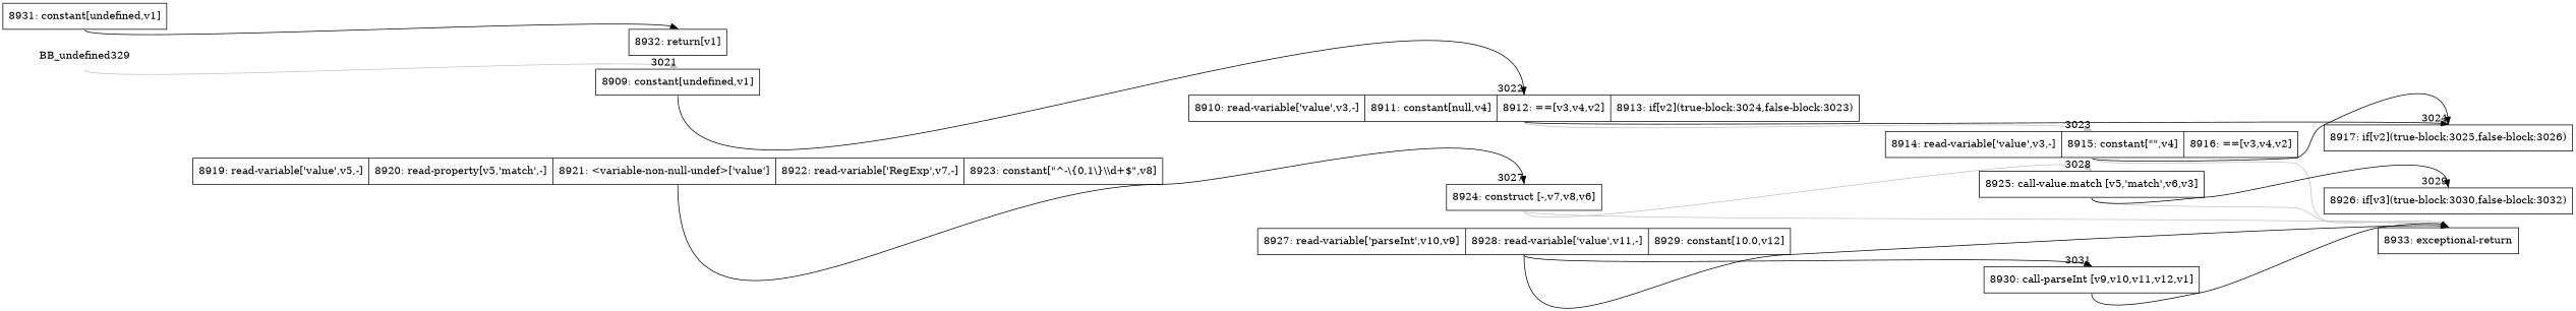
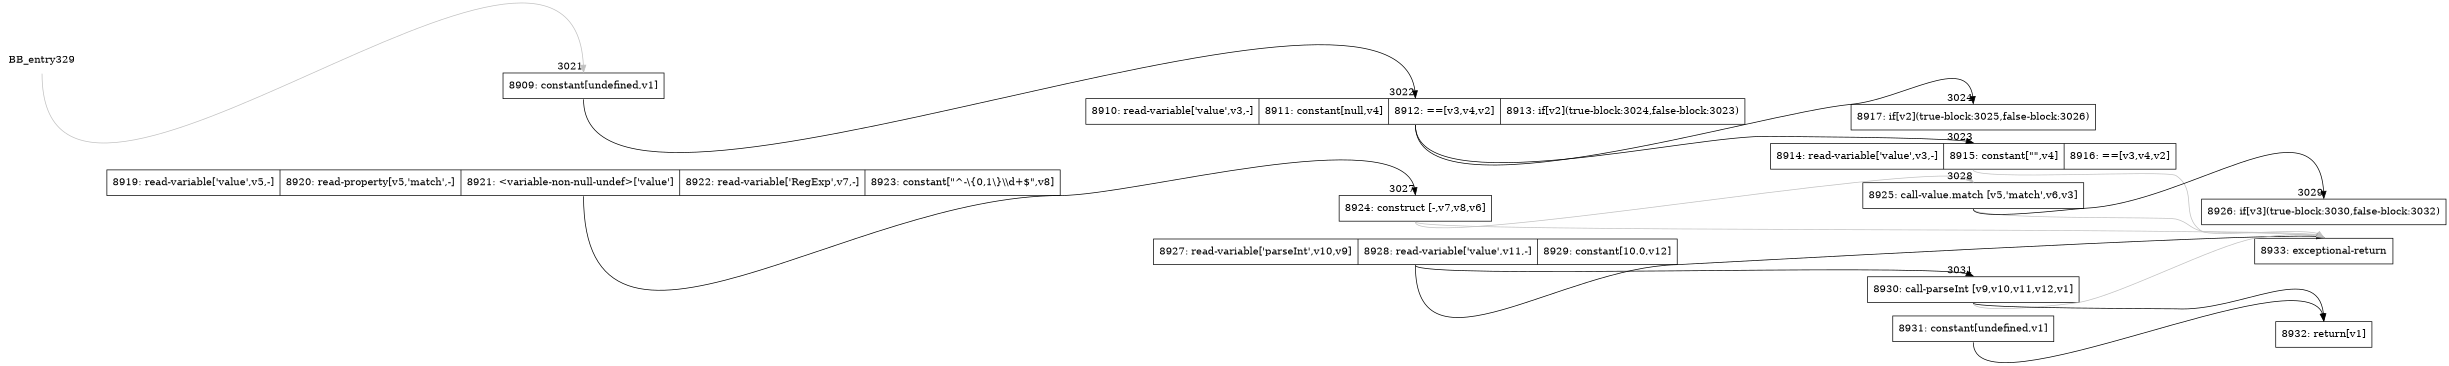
  digraph {
    rankdir=LR
    node [shape=record]
    edge [headport=n tailport=s]
-   BB_entry329 [shape=none label=BB_undefined329]
+   BB_entry329 [shape=none]
    n2 [label="{8909: constant[undefined,v1]}"]
    n3 [label="{8910: read-variable['value',v3,-]|8911: constant[null,v4]|8912: ==[v3,v4,v2]|8913: if[v2](true-block:3024,false-block:3023)}"]
    n4 [label="{8917: if[v2](true-block:3025,false-block:3026)}"]
    n5 [label="{8914: read-variable['value',v3,-]|8915: constant[\"\",v4]|8916: ==[v3,v4,v2]}"]
    n6 [label="{8933: exceptional-return}"]
    n7 [label="{8919: read-variable['value',v5,-]|8920: read-property[v5,'match',-]|8921: \<variable-non-null-undef\>['value']|8922: read-variable['RegExp',v7,-]|8923: constant[\"^-\\\{0,1\\\}\\\\d+$\",v8]}"]
    n8 [label="{8924: construct [-,v7,v8,v6]}"]
    n9 [label="{8932: return[v1]}"]
    n10 [label="{8925: call-value.match [v5,'match',v6,v3]}"]
    n11 [label="{8926: if[v3](true-block:3030,false-block:3032)}"]
    n12 [label="{8927: read-variable['parseInt',v10,v9]|8928: read-variable['value',v11,-]|8929: constant[10.0,v12]}"]
    n13 [label="{8930: call-parseInt [v9,v10,v11,v12,v1]}"]
    n14 [label="{8931: constant[undefined,v1]}"]
    BB_entry329 -> n2 [color=gray headlabel="    3021"]
    n2 -> n3 [headlabel="      3022"]
    n3 -> n4 [headlabel="      3024"]
-   n3 -> n5 [headlabel="      3023" color=gray]
-   n5 -> n4
+   n3 -> n5 [headlabel="      3023"]
    n5 -> n6 [color=gray]
    n7 -> n8 [headlabel="      3027"]
    n8 -> n6 [color=gray]
    n8 -> n10 [color=gray headlabel="      3028"]
    n10 -> n6 [color=gray]
    n10 -> n11 [headlabel="      3029"]
    n12 -> n6 [color=black]
    n12 -> n13 [headlabel="      3031"]
-   n13 -> n6 [color=black]
+   n13 -> n6 [color=gray]
+   n13 -> n9
    n14 -> n9
  }
